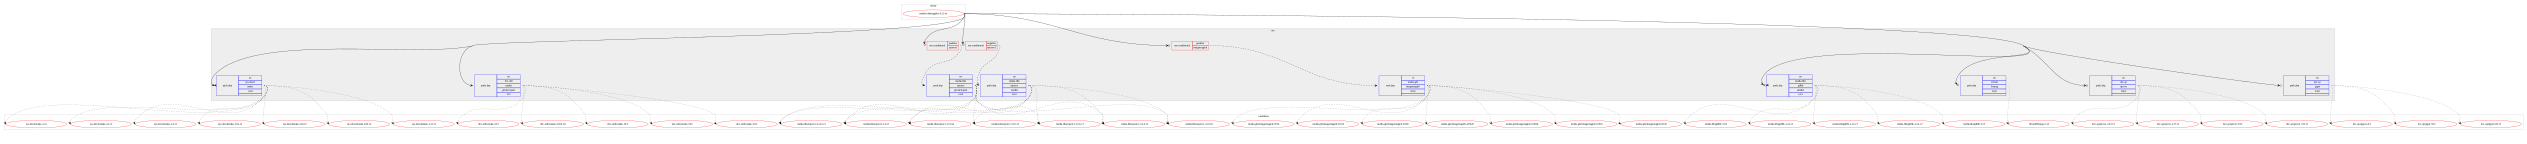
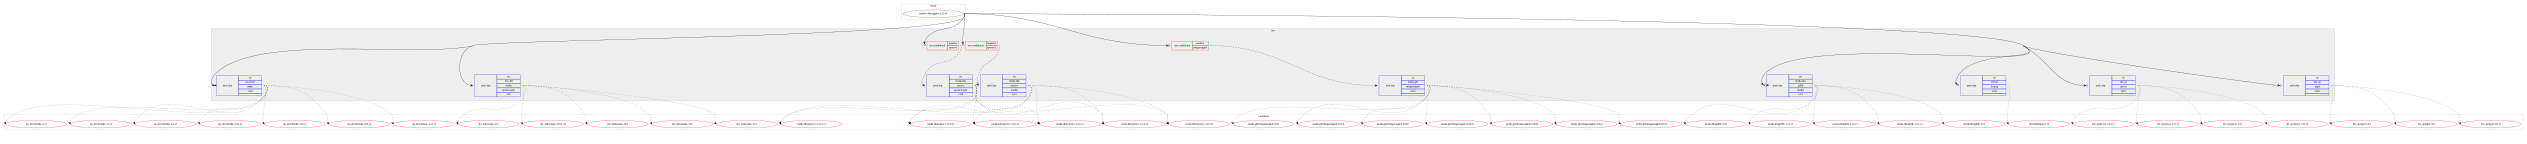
  digraph {
    compound=true
    concentrate=true
    fontname=Merriweather
    fontsize=10
    newrank=true
    rankdir=TB
    ranksep=1.5
    node [color=red fontname=Merriweather fontsize=10]
    edge [arrowhead=vee fontname=Merriweather headport=w style=dotted tailport=e weight=100]
    n1 [label="media-video/qgifer-0.2.1-r4" width=4]
    n2 [color=blue label=<<TABLE BORDER="0" CELLBORDER="1" CELLSPACING="0" CELLPADDING="4" WIDTH="220"><TR><TD ROWSPAN="6" CELLPADDING="30">pack_dep</TD></TR><TR><TD WIDTH="110">no</TD></TR><TR><TD>dev-util</TD></TR><TR><TD>cmake</TD></TR><TR><TD>greaterequal</TD></TR><TR><TD>3.7.2</TD></TR></TABLE>> shape=none]
    n3 [color=blue label=<<TABLE BORDER="0" CELLBORDER="1" CELLSPACING="0" CELLPADDING="4" WIDTH="220"><TR><TD ROWSPAN="6" CELLPADDING="30">pack_dep</TD></TR><TR><TD WIDTH="110">no</TD></TR><TR><TD>sys-devel</TD></TR><TR><TD>make</TD></TR><TR><TD>none</TD></TR><TR><TD></TD></TR></TABLE>> shape=none]
    n4 [color=blue label=<<TABLE BORDER="0" CELLBORDER="1" CELLSPACING="0" CELLPADDING="4" WIDTH="220"><TR><TD ROWSPAN="6" CELLPADDING="30">pack_dep</TD></TR><TR><TD WIDTH="110">no</TD></TR><TR><TD>media-libs</TD></TR><TR><TD>opencv</TD></TR><TR><TD>smaller</TD></TR><TR><TD>3.0.0</TD></TR></TABLE>> shape=none]
    n5 [label=<<TABLE BORDER="0" CELLBORDER="1" CELLSPACING="0" CELLPADDING="4"><TR><TD ROWSPAN="3" CELLPADDING="10">use_conditional</TD></TR><TR><TD>negative</TD></TR><TR><TD>opencv3</TD></TR></TABLE>> shape=none]
    n6 [color=blue label=<<TABLE BORDER="0" CELLBORDER="1" CELLSPACING="0" CELLPADDING="4" WIDTH="220"><TR><TD ROWSPAN="6" CELLPADDING="30">pack_dep</TD></TR><TR><TD WIDTH="110">no</TD></TR><TR><TD>virtual</TD></TR><TR><TD>ffmpeg</TD></TR><TR><TD>none</TD></TR><TR><TD></TD></TR></TABLE>> shape=none]
    n7 [color=blue label=<<TABLE BORDER="0" CELLBORDER="1" CELLSPACING="0" CELLPADDING="4" WIDTH="220"><TR><TD ROWSPAN="6" CELLPADDING="30">pack_dep</TD></TR><TR><TD WIDTH="110">no</TD></TR><TR><TD>media-gfx</TD></TR><TR><TD>imagemagick</TD></TR><TR><TD>none</TD></TR><TR><TD></TD></TR></TABLE>> shape=none]
    n8 [label=<<TABLE BORDER="0" CELLBORDER="1" CELLSPACING="0" CELLPADDING="4"><TR><TD ROWSPAN="3" CELLPADDING="10">use_conditional</TD></TR><TR><TD>positive</TD></TR><TR><TD>imagemagick</TD></TR></TABLE>> shape=none]
    n9 [color=blue label=<<TABLE BORDER="0" CELLBORDER="1" CELLSPACING="0" CELLPADDING="4" WIDTH="220"><TR><TD ROWSPAN="6" CELLPADDING="30">pack_dep</TD></TR><TR><TD WIDTH="110">no</TD></TR><TR><TD>media-libs</TD></TR><TR><TD>opencv</TD></TR><TR><TD>greaterequal</TD></TR><TR><TD>3.0.0</TD></TR></TABLE>> shape=none]
    n10 [label=<<TABLE BORDER="0" CELLBORDER="1" CELLSPACING="0" CELLPADDING="4"><TR><TD ROWSPAN="3" CELLPADDING="10">use_conditional</TD></TR><TR><TD>positive</TD></TR><TR><TD>opencv3</TD></TR></TABLE>> shape=none]
    n11 [color=blue label=<<TABLE BORDER="0" CELLBORDER="1" CELLSPACING="0" CELLPADDING="4" WIDTH="220"><TR><TD ROWSPAN="6" CELLPADDING="30">pack_dep</TD></TR><TR><TD WIDTH="110">no</TD></TR><TR><TD>dev-qt</TD></TR><TR><TD>qtcore</TD></TR><TR><TD>none</TD></TR><TR><TD></TD></TR></TABLE>> shape=none]
    n12 [color=blue label=<<TABLE BORDER="0" CELLBORDER="1" CELLSPACING="0" CELLPADDING="4" WIDTH="220"><TR><TD ROWSPAN="6" CELLPADDING="30">pack_dep</TD></TR><TR><TD WIDTH="110">no</TD></TR><TR><TD>dev-qt</TD></TR><TR><TD>qtgui</TD></TR><TR><TD>none</TD></TR><TR><TD></TD></TR></TABLE>> shape=none]
    n13 [color=blue label=<<TABLE BORDER="0" CELLBORDER="1" CELLSPACING="0" CELLPADDING="4" WIDTH="220"><TR><TD ROWSPAN="6" CELLPADDING="30">pack_dep</TD></TR><TR><TD WIDTH="110">no</TD></TR><TR><TD>media-libs</TD></TR><TR><TD>giflib</TD></TR><TR><TD>smaller</TD></TR><TR><TD>4.2.3</TD></TR></TABLE>> shape=none]
    n14 [label="dev-util/cmake-3.10.0_rc4" width=4]
    n15 [label="dev-util/cmake-3.7.2" width=4]
    n16 [label="dev-util/cmake-3.8.2" width=4]
    n17 [label="dev-util/cmake-3.9.4" width=4]
    n18 [label="dev-util/cmake-3.9.5" width=4]
    n19 [label="sys-devel/make-3.80-r4" width=4]
    n20 [label="sys-devel/make-3.81-r2" width=4]
    n21 [label="sys-devel/make-3.82-r4" width=4]
    n22 [label="sys-devel/make-4.0-r1" width=4]
    n23 [label="sys-devel/make-4.1-r1" width=4]
    n24 [label="sys-devel/make-4.2.1" width=4]
    n25 [label="sys-devel/make-4.2.1-r1" width=4]
-   n26 [label="media-libs/opencv-2.4.13" width=4]
    n27 [label="media-libs/opencv-2.4.13-r2" width=4]
    n28 [label="media-libs/opencv-3.1.0-r8" width=4]
    n29 [label="media-libs/opencv-3.2.0-r2" width=4]
    n30 [label="media-libs/opencv-3.2.0-r3" width=4]
    n31 [label="media-libs/opencv-3.3.0-r2" width=4]
    n32 [label="media-libs/opencv-3.3.0-r4" width=4]
    n33 [label="media-gfx/imagemagick-6.9.9.0" width=4]
    n34 [label="media-gfx/imagemagick-6.9.9.18" width=4]
    n35 [label="media-gfx/imagemagick-6.9.9.20" width=4]
    n36 [label="media-gfx/imagemagick-6.9.9.9" width=4]
    n37 [label="media-gfx/imagemagick-7.0.6.9" width=4]
    n38 [label="media-gfx/imagemagick-7.0.7.6" width=4]
    n39 [label="media-gfx/imagemagick-7.0.7.8" width=4]
    n40 [label="dev-qt/qtcore-4.7.7-r2" width=4]
    n41 [label="dev-qt/qtcore-4.8.7-r3" width=4]
    n42 [label="dev-qt/qtcore-5.7.1-r3" width=4]
    n43 [label="dev-qt/qtcore-5.9.2" width=4]
    n44 [label="dev-qt/qtgui-4.8.7" width=4]
    n45 [label="dev-qt/qtgui-5.7.1-r1" width=4]
    n46 [label="dev-qt/qtgui-5.9.2" width=4]
    n47 [label="media-libs/giflib-4.1.6-r2" width=4]
    n48 [label="media-libs/giflib-4.1.6-r3" width=4]
    n49 [label="media-libs/giflib-4.2.3-r1" width=4]
    n50 [label="media-libs/giflib-5.0.6" width=4]
    n51 [label="media-libs/giflib-5.1.3" width=4]
    n52 [label="virtual/ffmpeg-9-r2" width=4]
    subgraph cluster_1 {
      color=gray
      label=<<i>ebuild</i>>
      rank=same
      n1
    }
    subgraph cluster_2 {
      color=gray
      label=<<i>dependencies</i>>
      subgraph cluster_3 {
        color=gray
        fillcolor="#eeeeee"
        label=<<i>compile</i>>
        style=filled
        subgraph sub_4 {
          color=gray
          fillcolor="#eeeeee"
          label=<<i>compile</i>>
          style=filled
          n2
        }
        subgraph sub_5 {
          color=gray
          fillcolor="#eeeeee"
          label=<<i>compile</i>>
          style=filled
          n3
        }
      }
      subgraph cluster_6 {
        color=gray
        fillcolor="#eeeeee"
        label=<<i>compile and run</i>>
        style=filled
        subgraph sub_7 {
          color=gray
          fillcolor="#eeeeee"
          label=<<i>compile and run</i>>
          style=filled
          n5
          subgraph sub_8 {
            color=gray
            fillcolor="#eeeeee"
            label=<<i>compile and run</i>>
            style=filled
            n4
          }
        }
        subgraph sub_9 {
          color=gray
          fillcolor="#eeeeee"
          label=<<i>compile and run</i>>
          style=filled
          n6
        }
        subgraph sub_10 {
          color=gray
          fillcolor="#eeeeee"
          label=<<i>compile and run</i>>
          style=filled
          n8
          subgraph sub_11 {
            color=gray
            fillcolor="#eeeeee"
            label=<<i>compile and run</i>>
            style=filled
            n7
          }
        }
        subgraph sub_12 {
          color=gray
          fillcolor="#eeeeee"
          label=<<i>compile and run</i>>
          style=filled
          n10
          subgraph sub_13 {
            color=gray
            fillcolor="#eeeeee"
            label=<<i>compile and run</i>>
            style=filled
            n9
          }
        }
        subgraph sub_14 {
          color=gray
          fillcolor="#eeeeee"
          label=<<i>compile and run</i>>
          style=filled
          n11
        }
        subgraph sub_15 {
          color=gray
          fillcolor="#eeeeee"
          label=<<i>compile and run</i>>
          style=filled
          n12
        }
        subgraph sub_16 {
          color=gray
          fillcolor="#eeeeee"
          label=<<i>compile and run</i>>
          style=filled
          n13
        }
      }
      subgraph cluster_17 {
        color=gray
        fillcolor="#eeeeee"
        label=<<i>run</i>>
        style=filled
      }
    }
    subgraph cluster_18 {
      color=gray
      label=<<i>candidates</i>>
      rank=same
      subgraph sub_19 {
        color=black
        label=<<i>candidates</i>>
        nodesep=1
        rank=same
        n14
        n15
        n16
        n17
        n18
      }
      subgraph sub_20 {
        color=black
        label=<<i>candidates</i>>
        nodesep=1
        rank=same
        n19
        n20
        n21
        n22
        n23
        n24
        n25
      }
      subgraph sub_21 {
        color=black
        label=<<i>candidates</i>>
        nodesep=1
        rank=same
-       n26
        n27
        n28
        n29
        n30
        n31
        n32
      }
      subgraph sub_22 {
        color=black
        label=<<i>candidates</i>>
        nodesep=1
        rank=same
        n33
        n34
        n35
        n36
        n37
        n38
        n39
      }
      subgraph sub_23 {
        color=black
        label=<<i>candidates</i>>
        nodesep=1
        rank=same
-       n26
        n27
        n28
        n29
        n30
        n31
        n32
      }
      subgraph sub_24 {
        color=black
        label=<<i>candidates</i>>
        nodesep=1
        rank=same
        n40
        n41
        n42
        n43
      }
      subgraph sub_25 {
        color=black
        label=<<i>candidates</i>>
        nodesep=1
        rank=same
        n44
        n45
        n46
      }
      subgraph sub_26 {
        color=black
        label=<<i>candidates</i>>
        nodesep=1
        rank=same
        n47
        n48
        n49
        n50
        n51
      }
      subgraph sub_27 {
        color=black
        label=<<i>candidates</i>>
        nodesep=1
        rank=same
        n52
      }
    }
    n1 -> n2 [style=solid weight=20]
    n1 -> n3 [style=solid weight=20]
    n1 -> n5 [arrowhead=odotvee style=solid weight=20]
    n1 -> n6 [arrowhead=odotvee style=solid weight=20]
    n1 -> n8 [arrowhead=odotvee style=solid weight=20]
    n1 -> n10 [arrowhead=odotvee style=solid weight=20]
    n1 -> n11 [arrowhead=odotvee style=solid weight=20]
    n1 -> n12 [arrowhead=odotvee style=solid weight=20]
    n1 -> n13 [arrowhead=odotvee style=solid weight=20]
    n2 -> n14
    n2 -> n15
    n2 -> n16
    n2 -> n17
    n2 -> n18
    n3 -> n19
    n3 -> n20
    n3 -> n21
    n3 -> n22
    n3 -> n23
    n3 -> n24
    n3 -> n25
-   n4 -> n26
    n4 -> n27
    n4 -> n28
    n4 -> n29
    n4 -> n30
    n4 -> n31
    n4 -> n32
    n5 -> n4 [style=dashed weight=20]
    n6 -> n52
    n7 -> n33
    n7 -> n34
    n7 -> n35
    n7 -> n36
    n7 -> n37
    n7 -> n38
    n7 -> n39
    n8 -> n7 [style=dashed weight=20]
-   n9 -> n26
    n9 -> n27
    n9 -> n28
    n9 -> n29
    n9 -> n30
    n9 -> n31
    n9 -> n32
    n10 -> n9 [style=dashed weight=20]
    n11 -> n40
    n11 -> n41
    n11 -> n42
    n11 -> n43
    n12 -> n44
    n12 -> n45
    n12 -> n46
    n13 -> n47
    n13 -> n48
    n13 -> n49
    n13 -> n50
    n13 -> n51
  }
